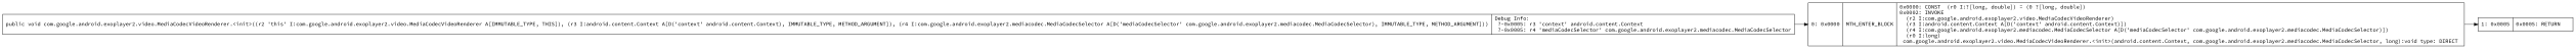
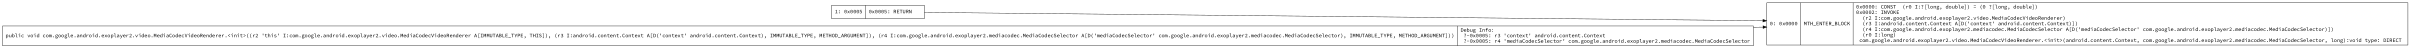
  digraph {
    rankdir=LR
    fontname="Source Code Pro"
    node [shape=record fontname="Source Code Pro"]
    edge [fontname="Source Code Pro"]
    n1 [label="{0\:\ 0x0000|MTH_ENTER_BLOCK\l|0x0000: CONST  (r0 I:?[long, double]) = (0 ?[long, double]) \l0x0002: INVOKE  \l  (r2 I:com.google.android.exoplayer2.video.MediaCodecVideoRenderer)\l  (r3 I:android.content.Context A[D('context' android.content.Context)])\l  (r4 I:com.google.android.exoplayer2.mediacodec.MediaCodecSelector A[D('mediaCodecSelector' com.google.android.exoplayer2.mediacodec.MediaCodecSelector)])\l  (r0 I:long)\l com.google.android.exoplayer2.video.MediaCodecVideoRenderer.\<init\>(android.content.Context, com.google.android.exoplayer2.mediacodec.MediaCodecSelector, long):void type: DIRECT \l}"]
    n2 [label="{1\:\ 0x0005|0x0005: RETURN   \l}"]
    n3 [label="{public void com.google.android.exoplayer2.video.MediaCodecVideoRenderer.\<init\>((r2 'this' I:com.google.android.exoplayer2.video.MediaCodecVideoRenderer A[IMMUTABLE_TYPE, THIS]), (r3 I:android.content.Context A[D('context' android.content.Context), IMMUTABLE_TYPE, METHOD_ARGUMENT]), (r4 I:com.google.android.exoplayer2.mediacodec.MediaCodecSelector A[D('mediaCodecSelector' com.google.android.exoplayer2.mediacodec.MediaCodecSelector), IMMUTABLE_TYPE, METHOD_ARGUMENT]))  | Debug Info:\l  ?\-0x0005: r3 'context' android.content.Context\l  ?\-0x0005: r4 'mediaCodecSelector' com.google.android.exoplayer2.mediacodec.MediaCodecSelector\l}"]
-   n1 -> n2
+   n2 -> n1
    n3 -> n1
  }
